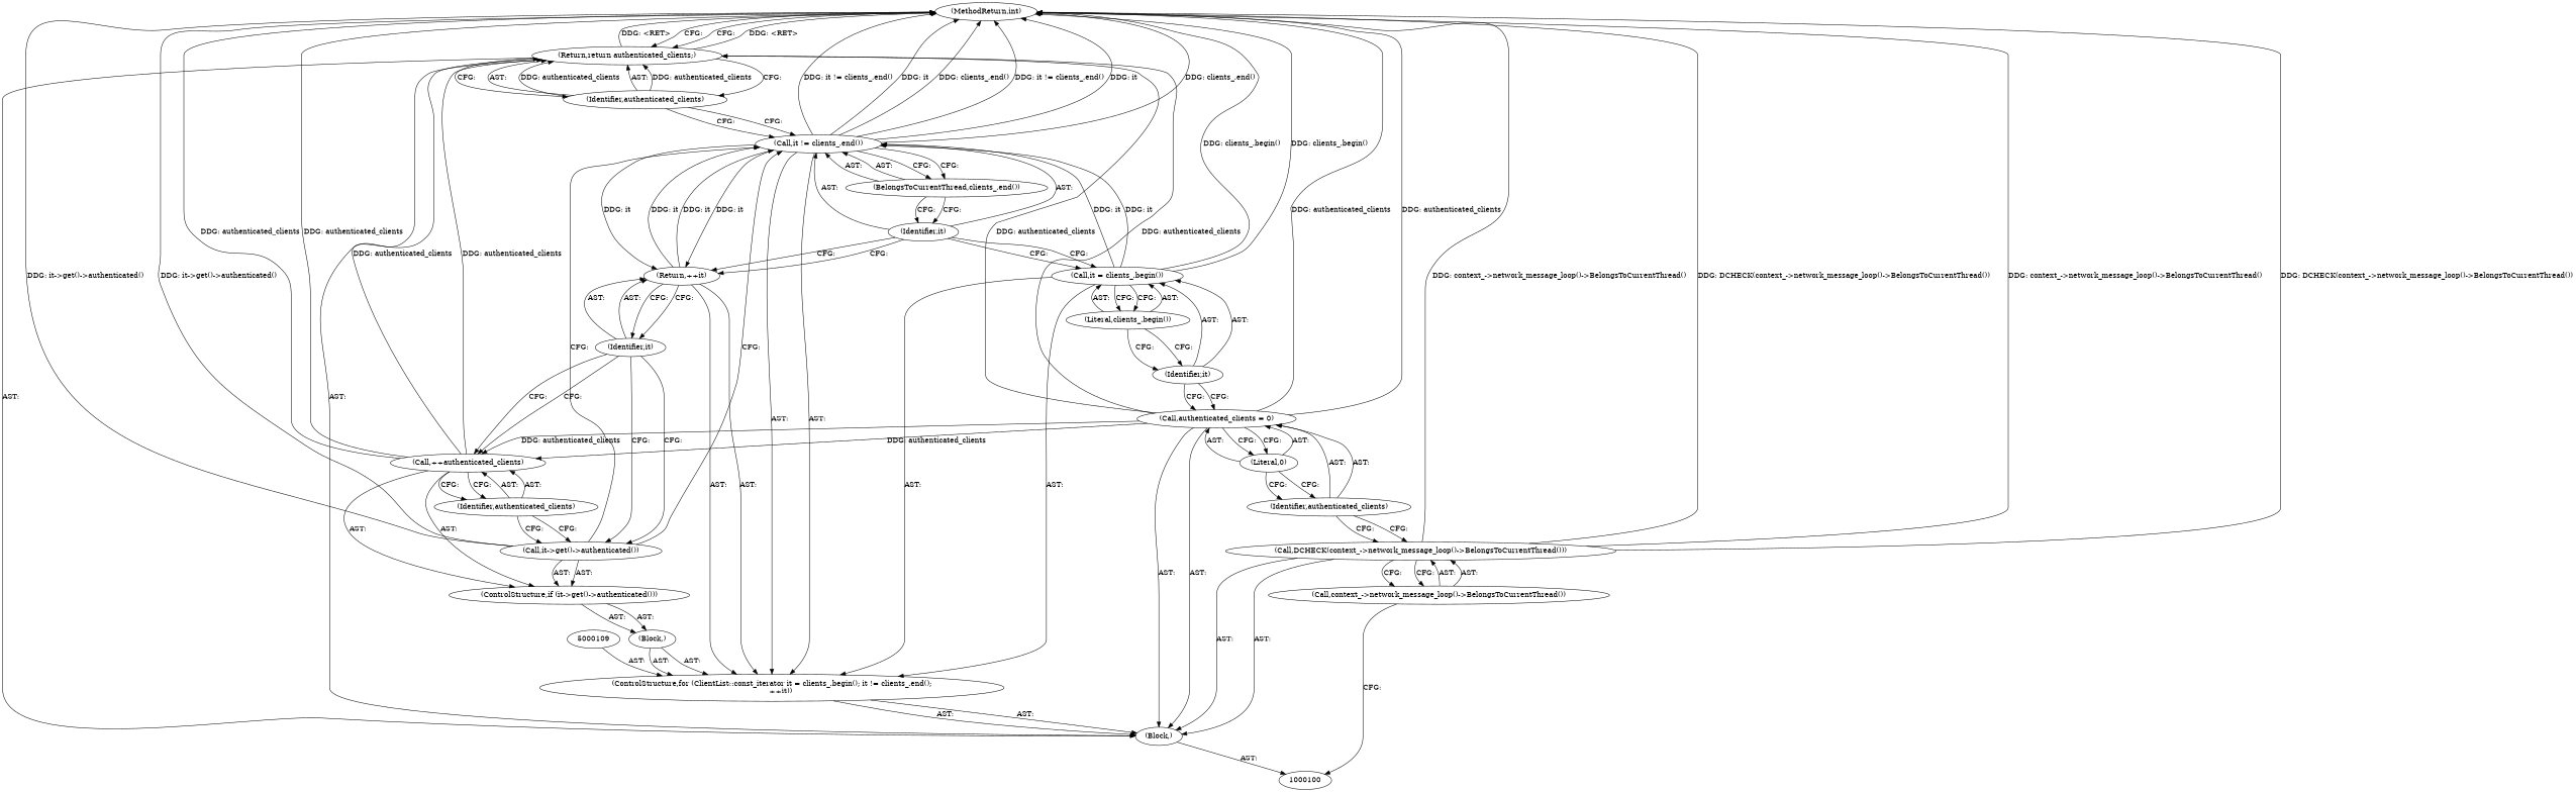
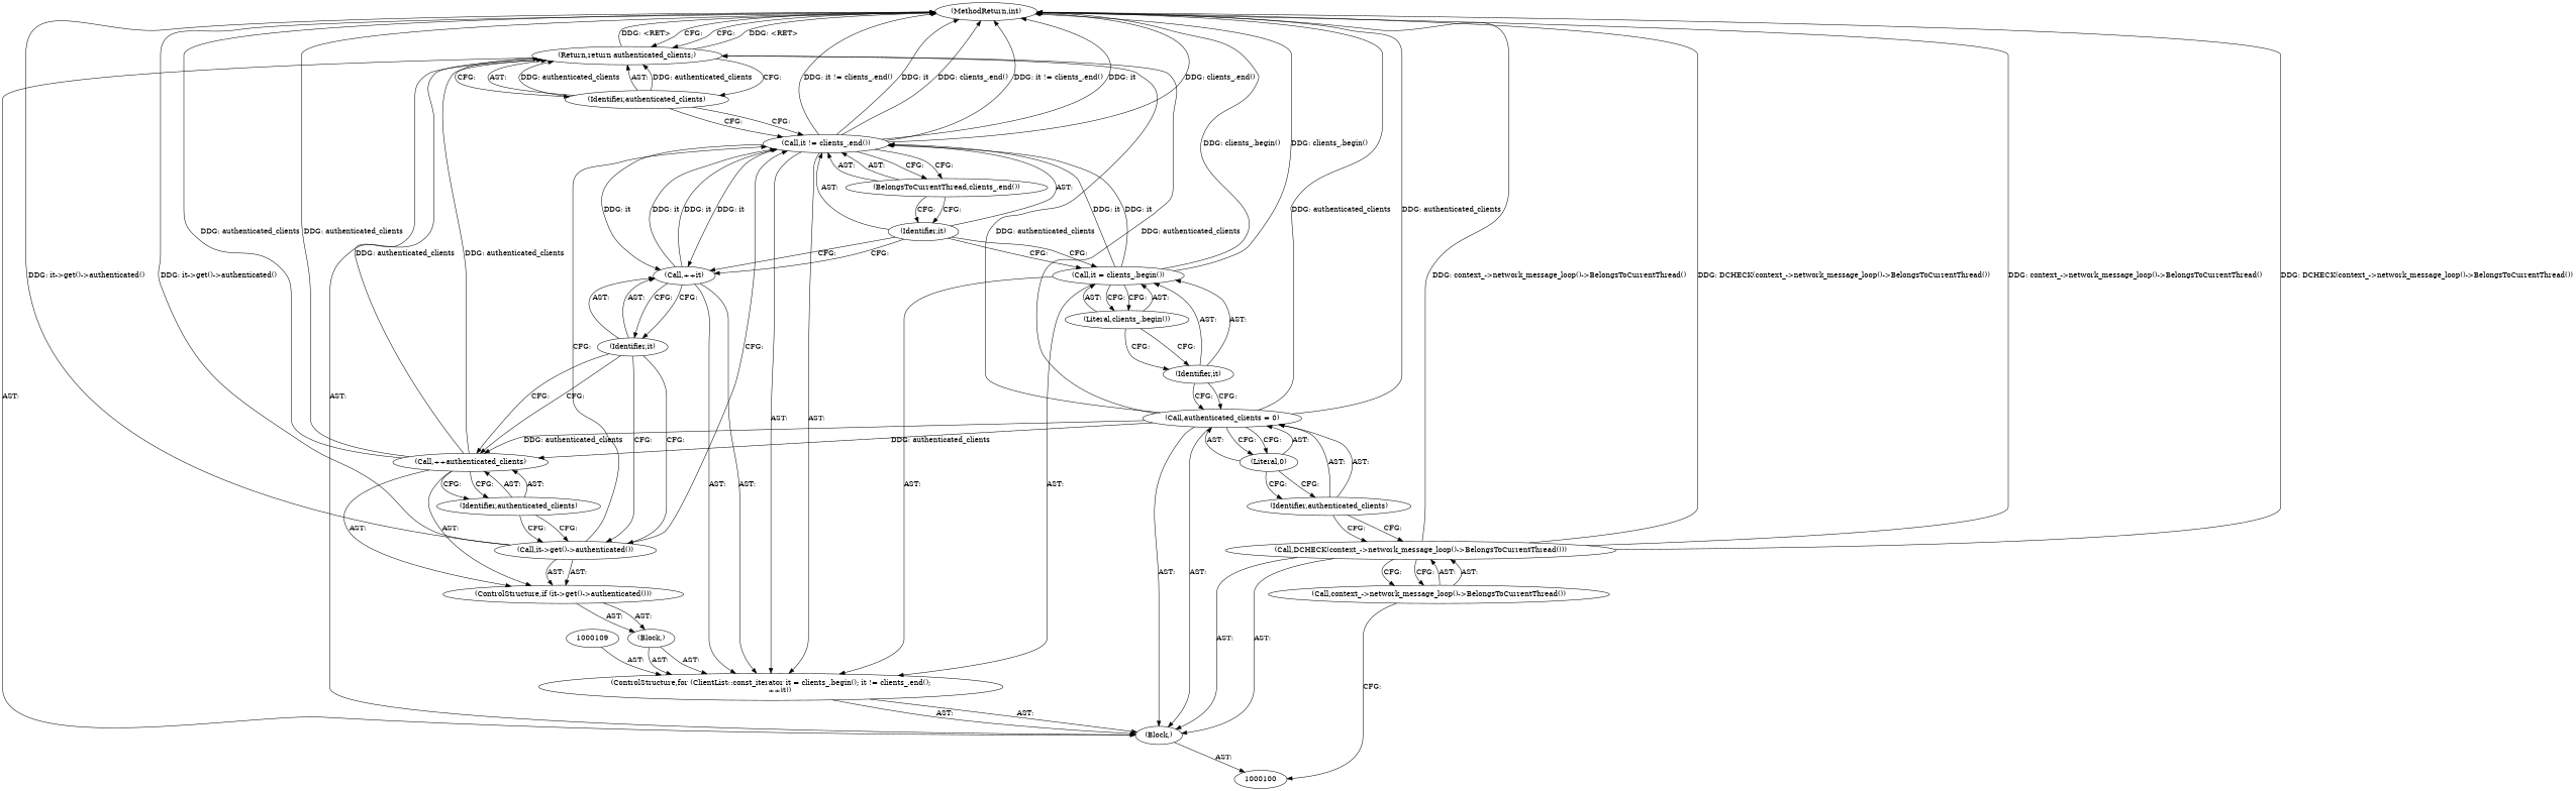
  digraph {
    n1 [label="(MethodReturn,int)"]
    n2 [label="(Return,return authenticated_clients;)"]
    n3 [label="(Block,)"]
    n4 [label="(Identifier,authenticated_clients)"]
    1000100
    n6 [label="(Call,it != clients_.end())"]
    n7 [label="(ControlStructure,for (ClientList::const_iterator it = clients_.begin(); it != clients_.end();\n        ++it))"]
    n8 [label="(BelongsToCurrentThread,clients_.end())"]
-   n9 [label="(Return,++it)"]
+   n9 [label="(Call,++it)"]
    n10 [label="(Call,DCHECK(context_->network_message_loop()->BelongsToCurrentThread()))"]
    n11 [label="(Call,context_->network_message_loop()->BelongsToCurrentThread())"]
    n12 [label="(Literal,0)"]
    n13 [label="(Call,authenticated_clients = 0)"]
    n14 [label="(Identifier,authenticated_clients)"]
    n15 [label="(Call,++authenticated_clients)"]
    n16 [label="(ControlStructure,if (it->get()->authenticated()))"]
    n17 [label="(Identifier,authenticated_clients)"]
    n18 [label="(Call,it = clients_.begin())"]
    n19 [label="(Literal,clients_.begin())"]
    n20 [label="(Identifier,it)"]
    n21 [label="(Identifier,it)"]
    n22 [label="(Identifier,it)"]
    n23 [label="(Call,it->get()->authenticated())"]
    n24 [label="(Block,)"]
-   1000109 [label=5000109]
+   1000109
    n1 -> n2 [label="CFG: "]
    n1 -> n2 [label="CFG: "]
    n2 -> n1 [label="DDG: <RET>"]
    n2 -> n1 [label="DDG: <RET>"]
    n2 -> n3 [label="AST: "]
    n2 -> n3 [label="AST: "]
    n2 -> n4 [label="CFG: "]
    n2 -> n4 [label="CFG: "]
    n3 -> 1000100 [label="AST: "]
    n4 -> n2 [label="AST: "]
    n4 -> n2 [label="DDG: authenticated_clients"]
    n4 -> n2 [label="AST: "]
    n4 -> n2 [label="DDG: authenticated_clients"]
    n4 -> n6 [label="CFG: "]
    n4 -> n6 [label="CFG: "]
    n6 -> n1 [label="DDG: it"]
    n6 -> n1 [label="DDG: clients_.end()"]
    n6 -> n1 [label="DDG: it != clients_.end()"]
    n6 -> n1 [label="DDG: it"]
    n6 -> n1 [label="DDG: clients_.end()"]
    n6 -> n1 [label="DDG: it != clients_.end()"]
    n6 -> n7 [label="AST: "]
    n6 -> n7 [label="AST: "]
    n6 -> n8 [label="CFG: "]
    n6 -> n8 [label="CFG: "]
    n6 -> n9 [label="DDG: it"]
    n6 -> n9 [label="DDG: it"]
    n7 -> n3 [label="AST: "]
    n7 -> n3 [label="AST: "]
    n8 -> n6 [label="AST: "]
    n8 -> n6 [label="AST: "]
    n8 -> n21 [label="CFG: "]
    n8 -> n21 [label="CFG: "]
    n9 -> n6 [label="DDG: it"]
    n9 -> n6 [label="DDG: it"]
    n9 -> n7 [label="AST: "]
    n9 -> n7 [label="AST: "]
    n9 -> n22 [label="CFG: "]
    n9 -> n22 [label="CFG: "]
    n10 -> n1 [label="DDG: context_->network_message_loop()->BelongsToCurrentThread()"]
    n10 -> n1 [label="DDG: DCHECK(context_->network_message_loop()->BelongsToCurrentThread())"]
    n10 -> n1 [label="DDG: context_->network_message_loop()->BelongsToCurrentThread()"]
    n10 -> n1 [label="DDG: DCHECK(context_->network_message_loop()->BelongsToCurrentThread())"]
    n10 -> n3 [label="AST: "]
    n10 -> n3 [label="AST: "]
    n10 -> n11 [label="CFG: "]
    n10 -> n11 [label="CFG: "]
    n11 -> 1000100 [label="CFG: "]
    n11 -> n10 [label="AST: "]
    n11 -> n10 [label="AST: "]
    n12 -> n13 [label="AST: "]
    n12 -> n13 [label="AST: "]
    n12 -> n14 [label="CFG: "]
    n12 -> n14 [label="CFG: "]
    n13 -> n1 [label="DDG: authenticated_clients"]
    n13 -> n1 [label="DDG: authenticated_clients"]
    n13 -> n2 [label="DDG: authenticated_clients"]
    n13 -> n2 [label="DDG: authenticated_clients"]
    n13 -> n3 [label="AST: "]
    n13 -> n3 [label="AST: "]
    n13 -> n12 [label="CFG: "]
    n13 -> n12 [label="CFG: "]
    n13 -> n15 [label="DDG: authenticated_clients"]
    n13 -> n15 [label="DDG: authenticated_clients"]
    n14 -> n10 [label="CFG: "]
    n14 -> n10 [label="CFG: "]
    n14 -> n13 [label="AST: "]
    n14 -> n13 [label="AST: "]
    n15 -> n1 [label="DDG: authenticated_clients"]
    n15 -> n1 [label="DDG: authenticated_clients"]
    n15 -> n2 [label="DDG: authenticated_clients"]
    n15 -> n2 [label="DDG: authenticated_clients"]
    n15 -> n16 [label="AST: "]
    n15 -> n16 [label="AST: "]
    n15 -> n17 [label="CFG: "]
    n15 -> n17 [label="CFG: "]
    n16 -> n24 [label="AST: "]
    n16 -> n24 [label="AST: "]
    n17 -> n15 [label="AST: "]
    n17 -> n15 [label="AST: "]
    n17 -> n23 [label="CFG: "]
    n17 -> n23 [label="CFG: "]
    n18 -> n1 [label="DDG: clients_.begin()"]
    n18 -> n1 [label="DDG: clients_.begin()"]
    n18 -> n6 [label="DDG: it"]
    n18 -> n6 [label="DDG: it"]
    n18 -> n7 [label="AST: "]
    n18 -> n7 [label="AST: "]
    n18 -> n19 [label="CFG: "]
    n18 -> n19 [label="CFG: "]
    n19 -> n18 [label="AST: "]
    n19 -> n18 [label="AST: "]
    n19 -> n20 [label="CFG: "]
    n19 -> n20 [label="CFG: "]
    n20 -> n13 [label="CFG: "]
    n20 -> n13 [label="CFG: "]
    n20 -> n18 [label="AST: "]
    n20 -> n18 [label="AST: "]
    n21 -> n6 [label="AST: "]
    n21 -> n6 [label="AST: "]
    n21 -> n9 [label="CFG: "]
    n21 -> n9 [label="CFG: "]
    n21 -> n18 [label="CFG: "]
    n21 -> n18 [label="CFG: "]
    n22 -> n9 [label="AST: "]
    n22 -> n9 [label="AST: "]
    n22 -> n15 [label="CFG: "]
    n22 -> n15 [label="CFG: "]
    n22 -> n23 [label="CFG: "]
    n22 -> n23 [label="CFG: "]
    n23 -> n1 [label="DDG: it->get()->authenticated()"]
    n23 -> n1 [label="DDG: it->get()->authenticated()"]
    n23 -> n6 [label="CFG: "]
    n23 -> n6 [label="CFG: "]
    n23 -> n16 [label="AST: "]
    n23 -> n16 [label="AST: "]
    n24 -> n7 [label="AST: "]
    n24 -> n7 [label="AST: "]
    1000109 -> n7 [label="AST: "]
  }
